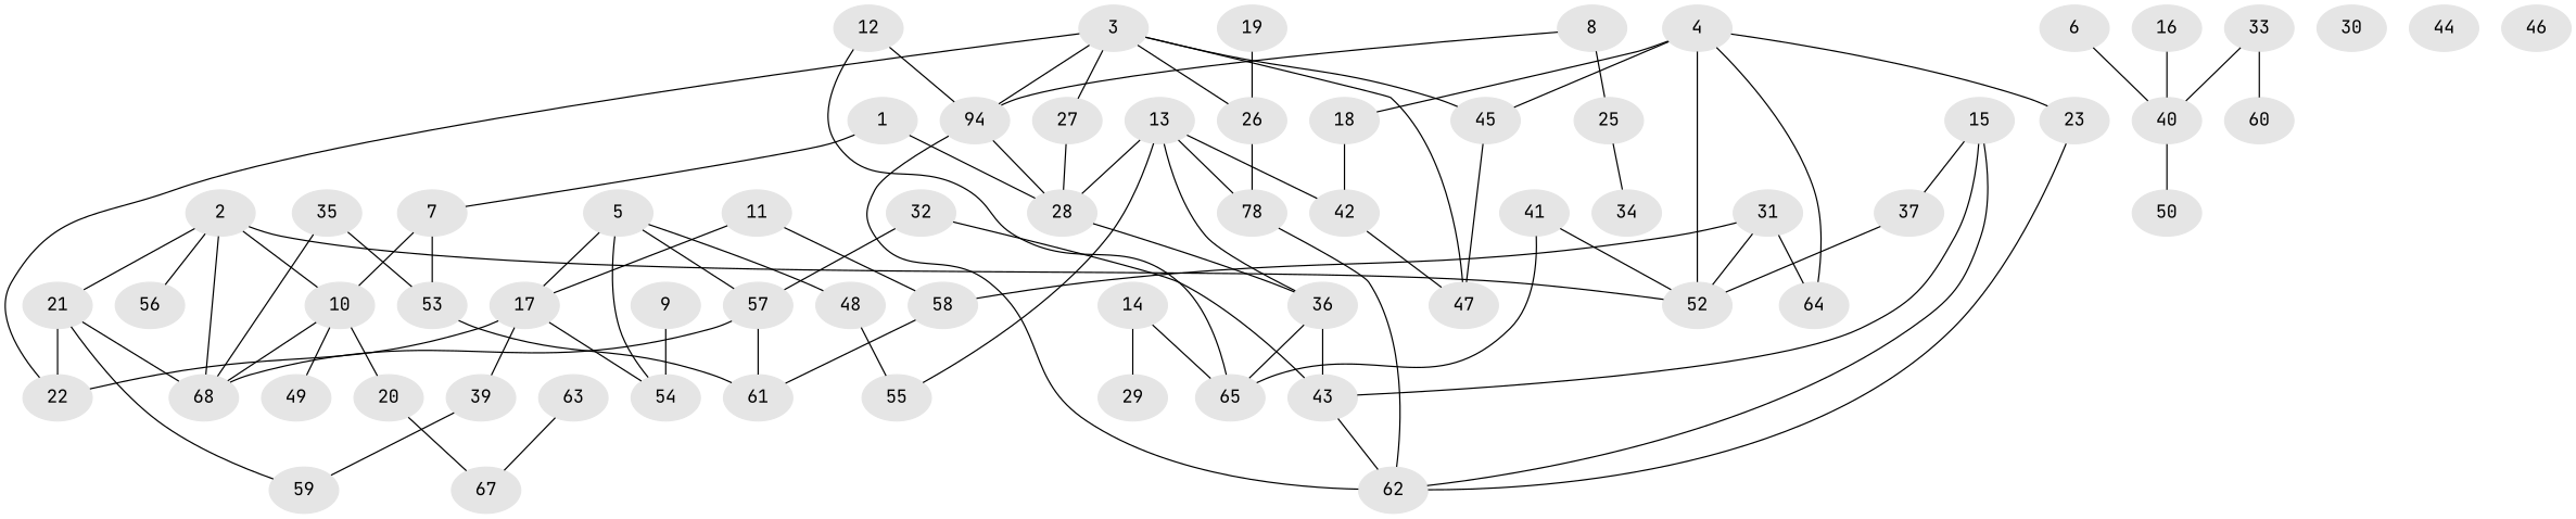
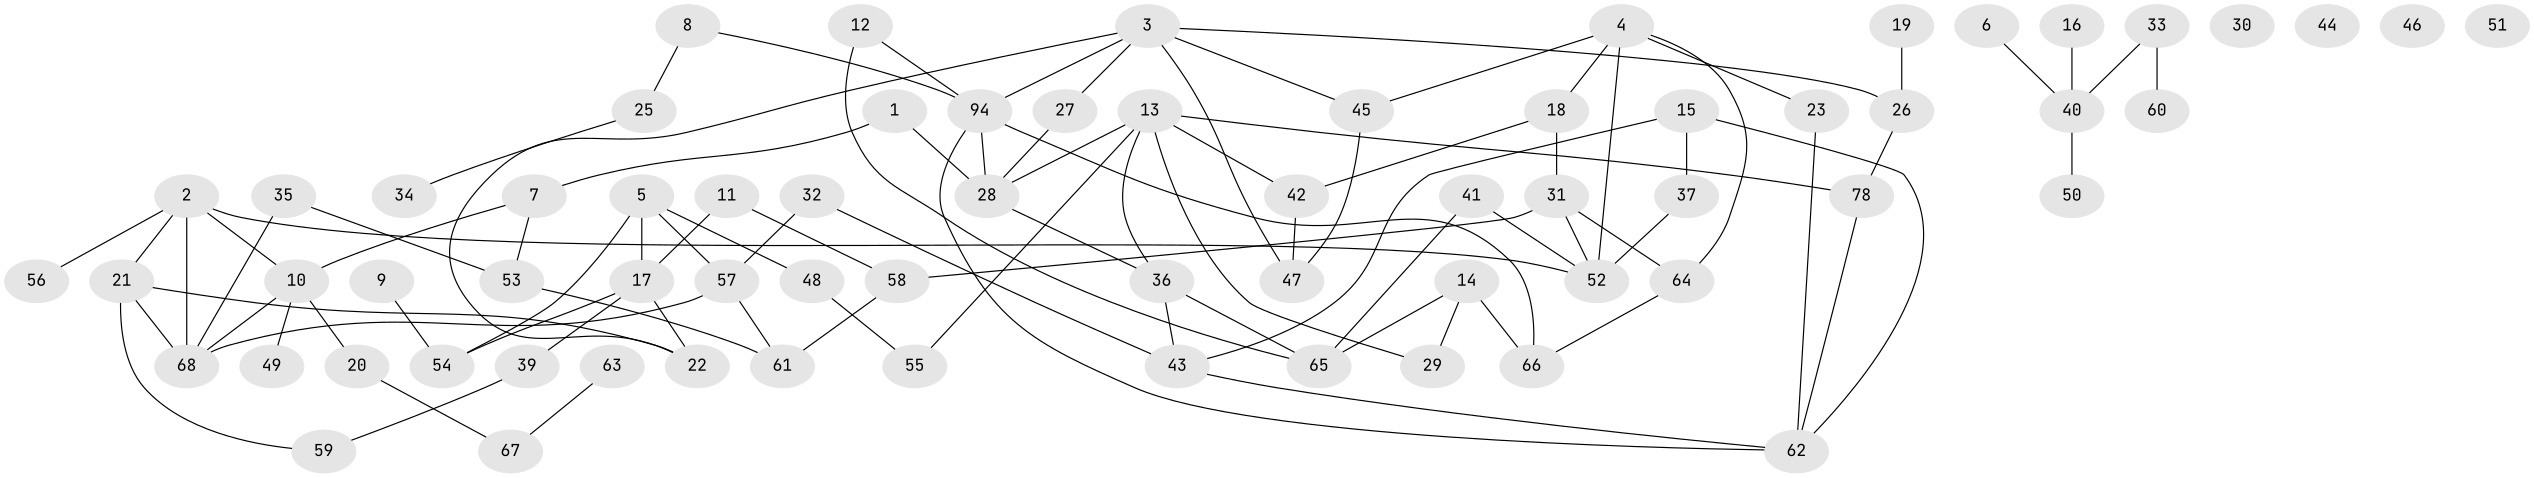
  graph {
    fontname="JetBrains Mono"
    node [color=gray90 fontname="JetBrains Mono" style=filled]
    edge [fontname="JetBrains Mono"]
    1
    7
    28
    10
    53
    36
    2
    21
    52
    56
    68
    20
    49
    22
    59
    3
    n17 [label=94]
    26
    27
    45
    47
+   66
    62
    n24 [label=78]
    4
    18
    23
    64
    42
    31
    5
    17
    48
    54
    57
    39
    55
    61
    6
    40
    50
    8
    25
    34
    9
    67
    11
    58
    12
    65
    13
    29
    43
    14
    15
    37
    16
    19
    30
    32
    33
    60
    35
    41
    44
    46
+   51
    63
    1 -- 7
    1 -- 28
    7 -- 10
    7 -- 53
    28 -- 36
    10 -- 68
    10 -- 20
    10 -- 49
    53 -- 61
    36 -- 65
    36 -- 43
    2 -- 10
    2 -- 21
    2 -- 52
    2 -- 56
    2 -- 68
    21 -- 68
    21 -- 22
    21 -- 59
    20 -- 67
    3 -- 22
    3 -- n17
    3 -- 26
    3 -- 27
    3 -- 45
    3 -- 47
    n17 -- 28
+   n17 -- 66
    n17 -- 62
    26 -- n24
    27 -- 28
    45 -- 47
    n24 -- 62
    4 -- 52
    4 -- 45
    4 -- 18
    4 -- 23
    4 -- 64
    18 -- 42
+   18 -- 31
    23 -- 62
+   64 -- 66
    42 -- 47
    31 -- 52
    31 -- 64
    31 -- 58
    5 -- 17
    5 -- 48
    5 -- 54
    5 -- 57
    17 -- 22
    17 -- 54
    17 -- 39
    48 -- 55
    57 -- 68
    57 -- 61
    39 -- 59
    6 -- 40
    40 -- 50
    8 -- n17
    8 -- 25
    25 -- 34
    9 -- 54
    11 -- 17
    11 -- 58
    58 -- 61
    12 -- n17
    12 -- 65
    13 -- 28
    13 -- 36
    13 -- n24
    13 -- 42
    13 -- 55
+   13 -- 29
    43 -- 62
+   14 -- 66
    14 -- 65
    14 -- 29
    15 -- 62
    15 -- 43
    15 -- 37
    37 -- 52
    16 -- 40
    19 -- 26
    32 -- 57
    32 -- 43
    33 -- 40
    33 -- 60
    35 -- 53
    35 -- 68
    41 -- 52
    41 -- 65
    63 -- 67
  }
